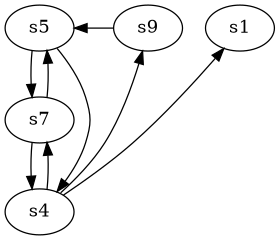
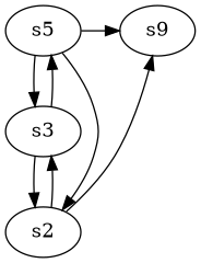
  digraph {
    node [player=1]
-   s3 [label=s7]
+   s3
    s5
-   s4 [player=0]
+   s4 [player=0 label=s2]
    n4 [label=s9 player=0]
-   s1
    s3 -> s5 [constraint="time % 4 == 3"]
    s3 -> s4
    s5 -> s3
    s5 -> s4 [constraint="time % 2 == 0"]
    s4 -> s3 [constraint="time == 1 || time == 17 || time == 18"]
    s4 -> n4 [constraint="time % 4 == 3 || time % 2 == 0"]
-   s4 -> s1 [constraint="time % 2 == 0 || time % 4 == 3"]
-   n4 -> s5 [constraint="time % 3 == 2"]
+   s5 -> n4 [constraint="time % 3 == 2"]
  }
